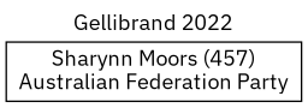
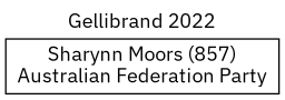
  digraph {
    label="Gellibrand 2022"
    labelloc=t
    mclimit=10
    fontname="IBM Plex Sans"
-   n1 [label="Sharynn Moors (457)\nAustralian Federation Party" shape=box fontname="IBM Plex Sans"]
+   n1 [label="Sharynn Moors (857)\nAustralian Federation Party" shape=box fontname="IBM Plex Sans"]
  }
